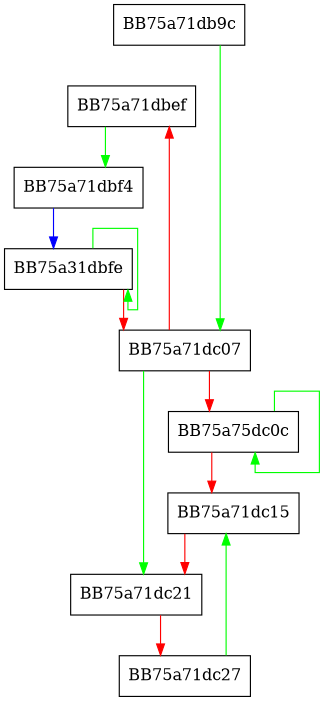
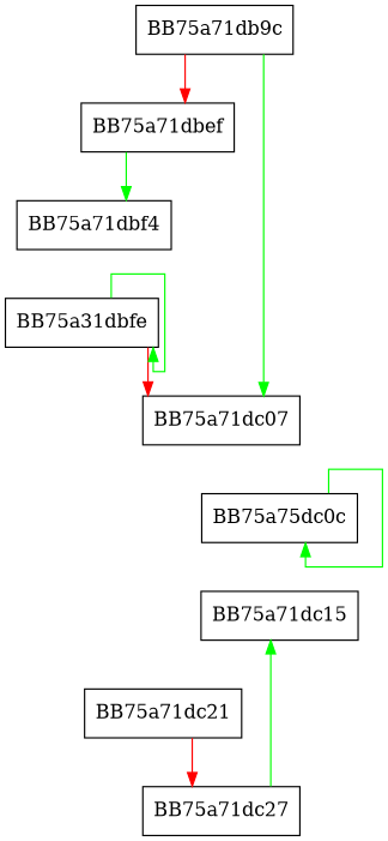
  digraph {
    splines=ortho
    node [shape=box]
    edge [color=red]
    BB75a71db9c
    BB75a71dbef
    BB75a71dc07
    n4 [label=BB75a31dbfe]
    BB75a71dbf4
    BB75a71dc21
    n7 [label=BB75a75dc0c]
    BB75a71dc27
    BB75a71dc15
-   BB75a71dc07 -> BB75a71dbef
+   BB75a71db9c -> BB75a71dbef
    BB75a71db9c -> BB75a71dc07 [color=green]
    BB75a71dbef -> BB75a71dbf4 [color=green]
-   BB75a71dc07 -> BB75a71dc21 [color=green]
-   BB75a71dc07 -> n7
    n4 -> BB75a71dc07
    n4 -> n4 [color=green]
-   BB75a71dbf4 -> n4 [color=blue]
    BB75a71dc21 -> BB75a71dc27
    n7 -> n7 [color=green]
-   n7 -> BB75a71dc15
    BB75a71dc27 -> BB75a71dc15 [color=green]
-   BB75a71dc15 -> BB75a71dc21
  }
